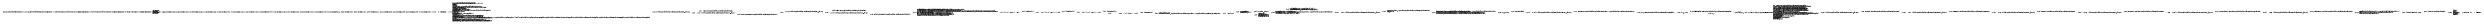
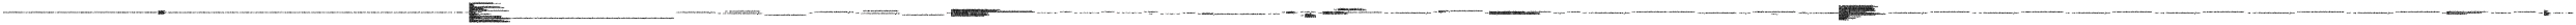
  digraph {
    rankdir=LR
    node [shape=record]
    edge [color=red]
    n1 [label="{69\:\ ?|MTH_ENTER_BLOCK\l}"]
-   n2 [label="{71\:\ 0x0000|int r9 = com.google.android.material.textfield.TextInputLayout.DEF_STYLE_RES\lsuper(com.google.android.material.theme.overlay.MaterialThemeOverlay.wrap(r27, r28, r29, r9), r28, r29)\lr26.minEms = \-1\lr26.maxEms = \-1\lr26.minWidth = \-1\lr26.maxWidth = \-1\lr26.indicatorViewController = new com.google.android.material.textfield.IndicatorViewController(r26)\lr26.lengthCounter = com.google.android.material.textfield.TextInputLayout$$ExternalSyntheticLambda0.INSTANCE\lr26.tmpRect = new android.graphics.Rect()\lr26.tmpBoundsRect = new android.graphics.Rect()\lr26.tmpRectF = new android.graphics.RectF()\lr26.editTextAttachedListeners = new java.util.LinkedHashSet\<\>()\lcom.google.android.material.internal.CollapsingTextHelper r2 = new com.google.android.material.internal.CollapsingTextHelper(r26)\lr26.collapsingTextHelper = r2\landroid.content.Context r11 = getContext()\lsetOrientation(1)\lsetWillNotDraw(false)\lsetAddStatesFromChildren(true)\landroid.widget.FrameLayout r14 = new android.widget.FrameLayout(r11)\lr26.inputFrame = r14\lr14.setAddStatesFromChildren(true)\lr2.setTextSizeInterpolator(com.google.android.material.animation.AnimationUtils.LINEAR_INTERPOLATOR)\lr2.setPositionInterpolator(com.google.android.material.animation.AnimationUtils.LINEAR_INTERPOLATOR)\lr2.setCollapsedTextGravity(8388659)\landroidx.appcompat.widget.TintTypedArray r1 = com.google.android.material.internal.ThemeEnforcement.obtainTintedStyledAttributes(r11, r28, com.google.android.material.C0571R.styleable.TextInputLayout, r29, r9, new int[]\{com.google.android.material.C0571R.styleable.TextInputLayout_counterTextAppearance, com.google.android.material.C0571R.styleable.TextInputLayout_counterOverflowTextAppearance, com.google.android.material.C0571R.styleable.TextInputLayout_errorTextAppearance, com.google.android.material.C0571R.styleable.TextInputLayout_helperTextTextAppearance, com.google.android.material.C0571R.styleable.TextInputLayout_hintTextAppearance\})\lcom.google.android.material.textfield.StartCompoundLayout r2 = new com.google.android.material.textfield.StartCompoundLayout(r26, r1)\lr26.startLayout = r2\lr26.hintEnabled = r1.getBoolean(com.google.android.material.C0571R.styleable.TextInputLayout_hintEnabled, true)\lsetHint(r1.getText(com.google.android.material.C0571R.styleable.TextInputLayout_android_hint))\lr26.hintAnimationEnabled = r1.getBoolean(com.google.android.material.C0571R.styleable.TextInputLayout_hintAnimationEnabled, true)\lr26.expandedHintEnabled = r1.getBoolean(com.google.android.material.C0571R.styleable.TextInputLayout_expandedHintEnabled, true)\l}"]
+   n2 [label="{71\:\ 0x0000|int r9 = com.google.android.material.textfield.TextInputLayout.DEF_STYLE_RES\lsuper(com.google.android.material.theme.overlay.MaterialThemeOverlay.wrap(r27, r28, r29, r9), r28, r29)\lr26.minEms = \-1\lr26.maxEms = \-1\lr26.minWidth = \-1\lr26.maxWidth = \-1\lr26.indicatorViewController = new com.google.android.material.textfield.IndicatorViewController(r26)\lr26.lengthCounter = com.google.android.material.textfield.TextInputLayout$$ExternalSyntheticLambda0.INSTANCE\lr26.tmpRect = new android.graphics.Rect()\lr26.tmpBoundsRect = new android.graphics.Rect()\lr26.tmpRectF = new android.graphics.RectF()\lr26.editTextAttachedListeners = new java.util.LinkedHashSet\<\>()\lcom.google.android.material.internal.CollapsingTextHelper r2 = new com.google.android.material.internal.CollapsingTextHelper(r26)\lr26.com = r2\landroid.content.Context r11 = getContext()\lsetOrientation(1)\lsetWillNotDraw(false)\lsetAddStatesFromChildren(true)\landroid.widget.FrameLayout r14 = new android.widget.FrameLayout(r11)\lr26.inputFrame = r14\lr14.setAddStatesFromChildren(true)\lr2.setTextSizeInterpolator(com.google.android.material.animation.AnimationUtils.LINEAR_INTERPOLATOR)\lr2.setPositionInterpolator(com.google.android.material.animation.AnimationUtils.LINEAR_INTERPOLATOR)\lr2.setCollapsedTextGravity(8388659)\landroidx.appcompat.widget.TintTypedArray r1 = com.google.android.material.internal.ThemeEnforcement.obtainTintedStyledAttributes(r11, r28, com.google.android.material.C0571R.styleable.TextInputLayout, r29, r9, new int[]\{com.google.android.material.C0571R.styleable.TextInputLayout_counterTextAppearance, com.google.android.material.C0571R.styleable.TextInputLayout_counterOverflowTextAppearance, com.google.android.material.C0571R.styleable.TextInputLayout_errorTextAppearance, com.google.android.material.C0571R.styleable.TextInputLayout_helperTextTextAppearance, com.google.android.material.C0571R.styleable.TextInputLayout_hintTextAppearance\})\lcom.google.android.material.textfield.StartCompoundLayout r2 = new com.google.android.material.textfield.StartCompoundLayout(r26, r1)\lr26.startLayout = r2\lr26.hintEnabled = r1.getBoolean(com.google.android.material.C0571R.styleable.TextInputLayout_hintEnabled, true)\lsetHint(r1.getText(com.google.android.material.C0571R.styleable.TextInputLayout_android_hint))\lr26.hintAnimationEnabled = r1.getBoolean(com.google.android.material.C0571R.styleable.TextInputLayout_hintAnimationEnabled, true)\lr26.expandedHintEnabled = r1.getBoolean(com.google.android.material.C0571R.styleable.TextInputLayout_expandedHintEnabled, true)\l}"]
    n3 [label="{72\:\ 0x00c5|if (r1.hasValue(com.google.android.material.C0571R.styleable.TextInputLayout_android_minEms) == false) goto L66\l}"]
    n4 [label="{73\:\ 0x00c7|setMinEms(r1.getInt(com.google.android.material.C0571R.styleable.TextInputLayout_android_minEms, \-1))\l}"]
    n5 [label="{74\:\ 0x00d1}"]
    n6 [label="{78\:\ 0x00e8|if (r1.hasValue(com.google.android.material.C0571R.styleable.TextInputLayout_android_maxEms) == false) goto L63\l}"]
    n7 [label="{75\:\ 0x00d7|if (r1.hasValue(com.google.android.material.C0571R.styleable.TextInputLayout_android_minWidth) == false) goto L4\l}"]
    n8 [label="{77\:\ 0x00e2}"]
    n9 [label="{79\:\ 0x00ea|setMaxEms(r1.getInt(com.google.android.material.C0571R.styleable.TextInputLayout_android_maxEms, \-1))\l}"]
    n10 [label="{80\:\ 0x00f4}"]
    n11 [label="{83\:\ 0x0105|r26.shapeAppearanceModel = com.google.android.material.shape.ShapeAppearanceModel.builder(r11, r28, r29, r9).build()\lr26.boxLabelCutoutPaddingPx = r11.getResources().getDimensionPixelOffset(com.google.android.material.C0571R.dimen.mtrl_textinput_box_label_cutout_padding)\lr26.boxCollapsedPaddingTopPx = r1.getDimensionPixelOffset(com.google.android.material.C0571R.styleable.TextInputLayout_boxCollapsedPaddingTop, 0)\lr26.boxStrokeWidthDefaultPx = r1.getDimensionPixelSize(com.google.android.material.C0571R.styleable.TextInputLayout_boxStrokeWidth, r11.getResources().getDimensionPixelSize(com.google.android.material.C0571R.dimen.mtrl_textinput_box_stroke_width_default))\lr26.boxStrokeWidthFocusedPx = r1.getDimensionPixelSize(com.google.android.material.C0571R.styleable.TextInputLayout_boxStrokeWidthFocused, r11.getResources().getDimensionPixelSize(com.google.android.material.C0571R.dimen.mtrl_textinput_box_stroke_width_focused))\lr26.boxStrokeWidthPx = r26.boxStrokeWidthDefaultPx\lfloat r3 = r1.getDimension(com.google.android.material.C0571R.styleable.TextInputLayout_boxCornerRadiusTopStart, \-1.0f)\lfloat r5 = r1.getDimension(com.google.android.material.C0571R.styleable.TextInputLayout_boxCornerRadiusTopEnd, \-1.0f)\lfloat r6 = r1.getDimension(com.google.android.material.C0571R.styleable.TextInputLayout_boxCornerRadiusBottomEnd, \-1.0f)\lfloat r4 = r1.getDimension(com.google.android.material.C0571R.styleable.TextInputLayout_boxCornerRadiusBottomStart, \-1.0f)\lcom.google.android.material.shape.ShapeAppearanceModel$Builder r9 = r26.shapeAppearanceModel.toBuilder()\l}"]
    n12 [label="{81\:\ 0x00fa|if (r1.hasValue(com.google.android.material.C0571R.styleable.TextInputLayout_android_maxWidth) == false) goto L7\l}"]
    n13 [label="{84\:\ 0x0171|if ((r3 \> 0.0f ? 1 : (r3 == 0.0f ? 0 : \-1)) \< 0) goto L10\l}"]
    n14 [label="{85\:\ 0x0173|r9.setTopLeftCornerSize(r3)\l}"]
    n15 [label="{86\:\ 0x0176}"]
    n16 [label="{87\:\ 0x0178|if ((r5 \> 0.0f ? 1 : (r5 == 0.0f ? 0 : \-1)) \< 0) goto L13\l}"]
    n17 [label="{88\:\ 0x017a|r9.setTopRightCornerSize(r5)\l}"]
    n18 [label="{89\:\ 0x017d}"]
    n19 [label="{90\:\ 0x017f|if ((r6 \> 0.0f ? 1 : (r6 == 0.0f ? 0 : \-1)) \< 0) goto L16\l}"]
    n20 [label="{91\:\ 0x0181|r9.setBottomRightCornerSize(r6)\l}"]
    n21 [label="{92\:\ 0x0184}"]
    n22 [label="{93\:\ 0x0186|if ((r4 \> 0.0f ? 1 : (r4 == 0.0f ? 0 : \-1)) \< 0) goto L19\l}"]
    n23 [label="{94\:\ 0x0188|r9.setBottomLeftCornerSize(r4)\l}"]
    n24 [label="{95\:\ 0x018b|r26.shapeAppearanceModel = r9.build()\landroid.content.res.ColorStateList r15 = com.google.android.material.resources.MaterialResources.getColorStateList(r11, r1, com.google.android.material.C0571R.styleable.TextInputLayout_boxBackgroundColor)\l}"]
    n25 [label="{96\:\ 0x0197|if (r15 == null) goto L62\l}"]
    n26 [label="{97\:\ 0x0199|int r10 = r15.getDefaultColor()\lr26.defaultFilledBackgroundColor = r10\lr26.boxBackgroundColor = r10\l}"]
    n27 [label="{101\:\ 0x01f9|r26.boxBackgroundColor = 0\lr26.defaultFilledBackgroundColor = 0\lr26.disabledFilledBackgroundColor = 0\lr26.focusedFilledBackgroundColor = 0\lr26.hoveredFilledBackgroundColor = 0\l}"]
    n28 [label="{98\:\ 0x01a8|if (r15.isStateful() == false) goto L61\l}"]
    n29 [label="{102\:\ 0x0206}"]
    n30 [label="{99\:\ 0x01aa|r26.disabledFilledBackgroundColor = r15.getColorForState(new int[]\{\-16842910\}, \-1)\lr26.focusedFilledBackgroundColor = r15.getColorForState(new int[]\{16842908, 16842910\}, \-1)\lr26.hoveredFilledBackgroundColor = r15.getColorForState(new int[]\{16843623, 16842910\}, \-1)\l}"]
    n31 [label="{100\:\ 0x01cf|r26.focusedFilledBackgroundColor = r26.defaultFilledBackgroundColor\landroid.content.res.ColorStateList r10 = androidx.appcompat.content.res.AppCompatResources.getColorStateList(r11, com.google.android.material.C0571R.C0572color.mtrl_filled_background_color)\lr26.disabledFilledBackgroundColor = r10.getColorForState(new int[]\{\-16842910\}, \-1)\lr26.hoveredFilledBackgroundColor = r10.getColorForState(new int[]\{16843623\}, \-1)\l}"]
    n32 [label="{103\:\ 0x020c|if (r1.hasValue(com.google.android.material.C0571R.styleable.TextInputLayout_android_textColorHint) == false) goto L27\l}"]
    n33 [label="{104\:\ 0x020e|android.content.res.ColorStateList r3 = r1.getColorStateList(com.google.android.material.C0571R.styleable.TextInputLayout_android_textColorHint)\lr26.focusedTextColor = r3\lr26.lang = r3\l}"]
    n34 [label="{105\:\ 0x0218|android.content.res.ColorStateList r3 = com.google.android.material.resources.MaterialResources.getColorStateList(r11, r1, com.google.android.material.C0571R.styleable.TextInputLayout_boxStrokeColor)\lr26.focusedStrokeColor = r1.getColor(com.google.android.material.C0571R.styleable.TextInputLayout_boxStrokeColor, 0)\lr26.defaultStrokeColor = androidx.core.content.ContextCompat.getColor(r11, com.google.android.material.C0571R.C0572color.mtrl_textinput_default_box_stroke_color)\lr26.disabledColor = androidx.core.content.ContextCompat.getColor(r11, com.google.android.material.C0571R.C0572color.mtrl_textinput_disabled_color)\lr26.hoveredStrokeColor = androidx.core.content.ContextCompat.getColor(r11, com.google.android.material.C0571R.C0572color.mtrl_textinput_hovered_box_stroke_color)\l}"]
    n35 [label="{106\:\ 0x023f|if (r3 == null) goto L30\l}"]
    n36 [label="{107\:\ 0x0241|setBoxStrokeColorStateList(r3)\l}"]
    n37 [label="{108\:\ 0x0244}"]
    n38 [label="{109\:\ 0x024a|if (r1.hasValue(com.google.android.material.C0571R.styleable.TextInputLayout_boxStrokeErrorColor) == false) goto L33\l}"]
    n39 [label="{110\:\ 0x024c|setBoxStrokeErrorColor(com.google.android.material.resources.MaterialResources.getColorStateList(r11, r1, com.google.android.material.C0571R.styleable.TextInputLayout_boxStrokeErrorColor))\l}"]
    n40 [label="{111\:\ 0x0255|int r10 = r1.getResourceId(com.google.android.material.C0571R.styleable.TextInputLayout_hintTextAppearance, \-1)\l}"]
    n41 [label="{112\:\ 0x025c|if (r10 == (\-1)) goto L60\l}"]
    n42 [label="{113\:\ 0x025e|r13 = 0\lsetHintTextAppearance(r1.getResourceId(com.google.android.material.C0571R.styleable.TextInputLayout_hintTextAppearance, 0))\l}"]
    n43 [label="{114\:\ 0x0269|r13 = 0\l}"]
    n44 [label="{115\:\ 0x026a|PHI: r13 \l  PHI: (r13v2 int) = (r13v1 int), (r13v5 int) binds: [B:114:0x0269, B:113:0x025e] A[DONT_GENERATE, DONT_INLINE]\l|int r12 = r1.getResourceId(com.google.android.material.C0571R.styleable.TextInputLayout_errorTextAppearance, r13)\ljava.lang.CharSequence r13 = r1.getText(com.google.android.material.C0571R.styleable.TextInputLayout_errorContentDescription)\lint r3 = r1.getInt(com.google.android.material.C0571R.styleable.TextInputLayout_errorAccessibilityLiveRegion, 1)\lboolean r4 = r1.getBoolean(com.google.android.material.C0571R.styleable.TextInputLayout_errorEnabled, false)\lint r6 = r1.getResourceId(com.google.android.material.C0571R.styleable.TextInputLayout_helperTextTextAppearance, 0)\lboolean r7 = r1.getBoolean(com.google.android.material.C0571R.styleable.TextInputLayout_helperTextEnabled, false)\ljava.lang.CharSequence r5 = r1.getText(com.google.android.material.C0571R.styleable.TextInputLayout_helperText)\lint r8 = r1.getResourceId(com.google.android.material.C0571R.styleable.TextInputLayout_placeholderTextAppearance, 0)\ljava.lang.CharSequence r9 = r1.getText(com.google.android.material.C0571R.styleable.TextInputLayout_placeholderText)\lint r10 = com.google.android.material.C0571R.styleable.TextInputLayout_counterEnabled\lboolean r10 = r1.getBoolean(r10, false)\lsetCounterMaxLength(r1.getInt(com.google.android.material.C0571R.styleable.TextInputLayout_counterMaxLength, \-1))\lr26.counterTextAppearance = r1.getResourceId(com.google.android.material.C0571R.styleable.TextInputLayout_counterTextAppearance, 0)\lr26.counterOverflowTextAppearance = r1.getResourceId(com.google.android.material.C0571R.styleable.TextInputLayout_counterOverflowTextAppearance, 0)\lsetBoxBackgroundMode(r1.getInt(com.google.android.material.C0571R.styleable.TextInputLayout_boxBackgroundMode, 0))\lsetErrorContentDescription(r13)\lsetErrorAccessibilityLiveRegion(r3)\lsetCounterOverflowTextAppearance(r26.counterOverflowTextAppearance)\lsetHelperTextTextAppearance(r6)\lsetErrorTextAppearance(r12)\lsetCounterTextAppearance(r26.counterTextAppearance)\lsetPlaceholderText(r9)\lsetPlaceholderTextAppearance(r8)\l}"]
    n45 [label="{116\:\ 0x0300|if (r1.hasValue(com.google.android.material.C0571R.styleable.TextInputLayout_errorTextColor) == false) goto L39\l}"]
    n46 [label="{117\:\ 0x0302|setErrorTextColor(r1.getColorStateList(com.google.android.material.C0571R.styleable.TextInputLayout_errorTextColor))\l}"]
    n47 [label="{118\:\ 0x030b}"]
    n48 [label="{119\:\ 0x0311|if (r1.hasValue(com.google.android.material.C0571R.styleable.TextInputLayout_helperTextTextColor) == false) goto L42\l}"]
    n49 [label="{120\:\ 0x0313|setHelperTextColor(r1.getColorStateList(com.google.android.material.C0571R.styleable.TextInputLayout_helperTextTextColor))\l}"]
    n50 [label="{121\:\ 0x031c}"]
    n51 [label="{122\:\ 0x0322|if (r1.hasValue(com.google.android.material.C0571R.styleable.TextInputLayout_hintTextColor) == false) goto L45\l}"]
    n52 [label="{123\:\ 0x0324|setHintTextColor(r1.getColorStateList(com.google.android.material.C0571R.styleable.TextInputLayout_hintTextColor))\l}"]
    n53 [label="{124\:\ 0x032d}"]
    n54 [label="{125\:\ 0x0333|if (r1.hasValue(com.google.android.material.C0571R.styleable.TextInputLayout_counterTextColor) == false) goto L48\l}"]
    n55 [label="{126\:\ 0x0335|setCounterTextColor(r1.getColorStateList(com.google.android.material.C0571R.styleable.TextInputLayout_counterTextColor))\l}"]
    n56 [label="{127\:\ 0x033e}"]
    n57 [label="{128\:\ 0x0344|if (r1.hasValue(com.google.android.material.C0571R.styleable.TextInputLayout_counterOverflowTextColor) == false) goto L51\l}"]
    n58 [label="{129\:\ 0x0346|setCounterOverflowTextColor(r1.getColorStateList(com.google.android.material.C0571R.styleable.TextInputLayout_counterOverflowTextColor))\l}"]
    n59 [label="{130\:\ 0x034f}"]
    n60 [label="{131\:\ 0x0355|if (r1.hasValue(com.google.android.material.C0571R.styleable.TextInputLayout_placeholderTextColor) == false) goto L54\l}"]
    n61 [label="{132\:\ 0x0357|setPlaceholderTextColor(r1.getColorStateList(com.google.android.material.C0571R.styleable.TextInputLayout_placeholderTextColor))\l}"]
    n62 [label="{133\:\ 0x0360|com.google.android.material.textfield.EndCompoundLayout r11 = new com.google.android.material.textfield.EndCompoundLayout(r26, r1)\lr26.endLayout = r11\lboolean r15 = r1.getBoolean(com.google.android.material.C0571R.styleable.TextInputLayout_android_enabled, true)\lr1.recycle()\landroidx.core.view.ViewCompat.setImportantForAccessibility(r26, 2)\l}"]
    n63 [label="{134\:\ 0x037d|if (android.os.Build.VERSION.SDK_INT \< 26) goto L57\l}"]
    n64 [label="{135\:\ 0x037f|androidx.core.view.ViewCompat.setImportantForAutofill(r26, 1)\l}"]
    n65 [label="{136\:\ 0x0383|r14.addView(r2)\lr14.addView(r11)\laddView(r14)\lsetEnabled(r15)\lsetHelperTextEnabled(r7)\lsetErrorEnabled(r4)\lsetCounterEnabled(r10)\lsetHelperText(r5)\l}"]
    n66 [label="{137\:\ 0x039b|RETURN\l|return\l}"]
    n67 [label="{70\:\ ?|MTH_EXIT_BLOCK\l}"]
    n68 [label="{82\:\ 0x00fc|setMaxWidth(r1.getDimensionPixelSize(com.google.android.material.C0571R.styleable.TextInputLayout_android_maxWidth, \-1))\l}"]
    n69 [label="{76\:\ 0x00d9|setMinWidth(r1.getDimensionPixelSize(com.google.android.material.C0571R.styleable.TextInputLayout_android_minWidth, \-1))\l}"]
    n70 [label="{public void com.google.android.material.textfield.TextInputLayout.\<init\>((r26v0 'this' com.google.android.material.textfield.TextInputLayout A[IMMUTABLE_TYPE, THIS]), (r27v0 'context' android.content.Context A[D('context' android.content.Context), IMMUTABLE_TYPE, METHOD_ARGUMENT]), (r28v0 'attrs' android.util.AttributeSet A[D('attrs' android.util.AttributeSet), IMMUTABLE_TYPE, METHOD_ARGUMENT]), (r29v0 'defStyleAttr' int A[D('defStyleAttr' int), IMMUTABLE_TYPE, METHOD_ARGUMENT]))  | INCONSISTENT_CODE\lUSE_LINES_HINTS\lCROSS_EDGE: B:134:0x037d \-\> B:136:0x0383, CROSS_EDGE: B:131:0x0355 \-\> B:133:0x0360, CROSS_EDGE: B:128:0x0344 \-\> B:130:0x034f, CROSS_EDGE: B:125:0x0333 \-\> B:127:0x033e, CROSS_EDGE: B:122:0x0322 \-\> B:124:0x032d, CROSS_EDGE: B:119:0x0311 \-\> B:121:0x031c, CROSS_EDGE: B:116:0x0300 \-\> B:118:0x030b, CROSS_EDGE: B:114:0x0269 \-\> B:115:0x026a, CROSS_EDGE: B:109:0x024a \-\> B:111:0x0255, CROSS_EDGE: B:106:0x023f \-\> B:108:0x0244, CROSS_EDGE: B:103:0x020c \-\> B:105:0x0218, CROSS_EDGE: B:100:0x01cf \-\> B:102:0x0206, CROSS_EDGE: B:101:0x01f9 \-\> B:102:0x0206, CROSS_EDGE: B:93:0x0186 \-\> B:95:0x018b, CROSS_EDGE: B:90:0x017f \-\> B:92:0x0184, CROSS_EDGE: B:87:0x0178 \-\> B:89:0x017d, CROSS_EDGE: B:84:0x0171 \-\> B:86:0x0176, CROSS_EDGE: B:82:0x00fc \-\> B:83:0x0105, CROSS_EDGE: B:81:0x00fa \-\> B:83:0x0105, CROSS_EDGE: B:76:0x00d9 \-\> B:77:0x00e2, CROSS_EDGE: B:75:0x00d7 \-\> B:77:0x00e2\lINLINE_NOT_NEEDED\lTYPE_VARS: EMPTY\l}"]
    n1 -> n2
    n2 -> n3 [color=darkgreen]
    n3 -> n4 [style=dashed]
    n3 -> n5 [color=teal]
    n4 -> n6 [color=teal]
    n5 -> n7 [color=darkgreen]
    n6 -> n9 [color=teal style=dashed]
    n6 -> n10
    n7 -> n8 [color=darkgreen]
    n7 -> n69 [style=dashed]
    n8 -> n6 [color=teal]
    n9 -> n11
    n10 -> n12 [color=black]
    n11 -> n13
    n12 -> n11
    n12 -> n68 [color=black style=dashed]
    n13 -> n14 [style=dashed]
    n13 -> n15 [color=teal]
    n14 -> n15 [color=darkgreen]
    n15 -> n16 [color=teal]
    n16 -> n17 [color=teal style=dashed]
    n16 -> n18
    n17 -> n18
    n18 -> n19 [color=black]
    n19 -> n20 [style=dashed]
    n19 -> n21 [color=black]
    n21 -> n22 [color=teal]
    n22 -> n23 [color=darkgreen style=dashed]
    n22 -> n24
    n23 -> n24
    n24 -> n25
    n25 -> n26 [style=dashed]
    n25 -> n27 [color=black]
    n26 -> n28 [color=teal]
    n27 -> n29 [color=darkgreen]
    n28 -> n30 [color=teal style=dashed]
    n28 -> n31
    n29 -> n32
    n30 -> n29 [color=black]
    n31 -> n29
    n32 -> n33 [style=dashed]
    n32 -> n34 [color=darkgreen]
    n33 -> n34 [color=darkgreen]
    n34 -> n35 [color=teal]
    n35 -> n36 [color=teal style=dashed]
    n35 -> n37 [color=black]
    n36 -> n37 [color=black]
    n37 -> n38 [color=black]
    n38 -> n39 [style=dashed]
    n38 -> n40 [color=teal]
    n39 -> n40 [color=darkgreen]
    n40 -> n41 [color=darkgreen]
    n41 -> n42 [style=dashed]
    n41 -> n43 [color=black]
    n42 -> n44 [color=black]
    n43 -> n44 [color=darkgreen]
    n44 -> n45 [color=darkgreen style=dashed]
    n45 -> n46 [color=black style=dashed]
    n45 -> n47
    n46 -> n47 [color=black]
    n47 -> n48 [color=darkgreen]
    n48 -> n49 [style=dashed]
    n48 -> n50 [color=teal]
    n49 -> n50 [color=teal]
    n50 -> n51 [color=black]
    n51 -> n52 [color=black style=dashed]
    n51 -> n53
    n52 -> n53 [color=black]
    n53 -> n54 [color=black]
    n54 -> n55 [style=dashed]
    n54 -> n56
    n55 -> n56 [color=teal]
    n56 -> n57 [color=darkgreen]
    n57 -> n58 [color=teal style=dashed]
    n57 -> n59 [color=teal]
    n58 -> n59 [color=black]
    n59 -> n60 [color=darkgreen]
    n60 -> n61 [style=dashed]
    n60 -> n62 [color=black]
    n61 -> n62 [color=darkgreen]
    n62 -> n63 [color=teal]
    n63 -> n64 [style=dashed]
    n63 -> n65 [color=black]
    n64 -> n65
    n65 -> n66 [color=teal]
    n66 -> n67
    n68 -> n11 [color=darkgreen]
    n69 -> n8
    n70 -> n1 [color=black]
  }
